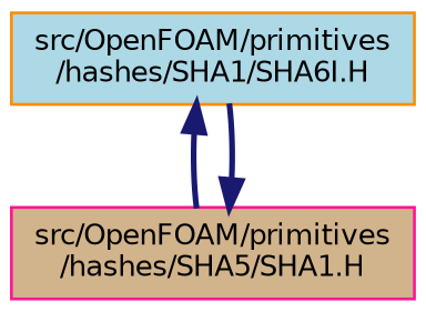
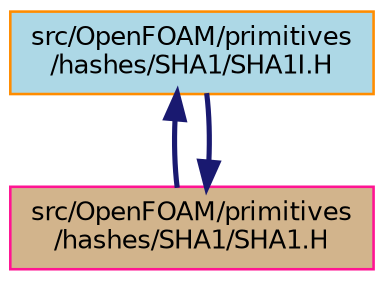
  digraph {
    node [fontname=Helvetica fontsize=10 shape=record style=filled]
    edge [color=midnightblue dir=back fontname=Helvetica fontsize=10 labelfontname=Helvetica labelfontsize=10 style=bold]
-   n1 [color=darkorange fillcolor=lightblue fontcolor=black height=0.2 label="src/OpenFOAM/primitives\l/hashes/SHA1/SHA6I.H" width=0.4]
-   n2 [color=deeppink height=0.2 label="src/OpenFOAM/primitives\l/hashes/SHA5/SHA1.H" width=0.4 fillcolor=tan]
+   n1 [color=darkorange fillcolor=lightblue fontcolor=black height=0.2 label="src/OpenFOAM/primitives\l/hashes/SHA1/SHA1I.H" width=0.4]
+   n2 [color=deeppink height=0.2 label="src/OpenFOAM/primitives\l/hashes/SHA1/SHA1.H" width=0.4 fillcolor=tan]
    n1 -> n2
    n2 -> n1
  }
